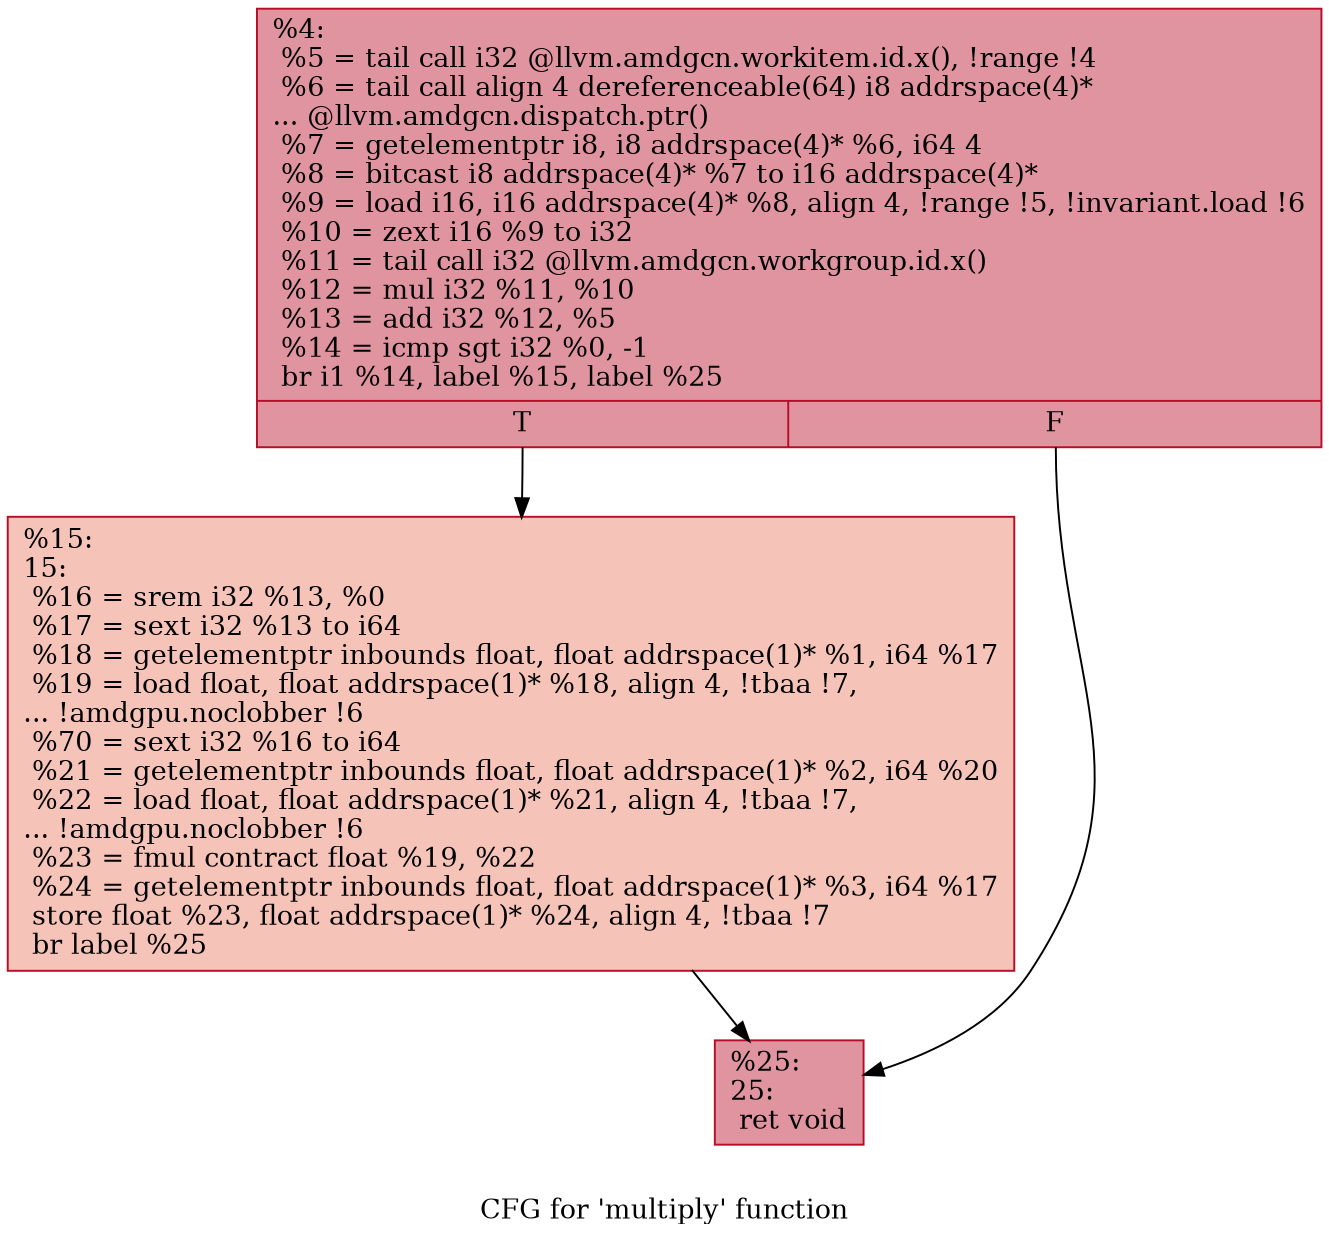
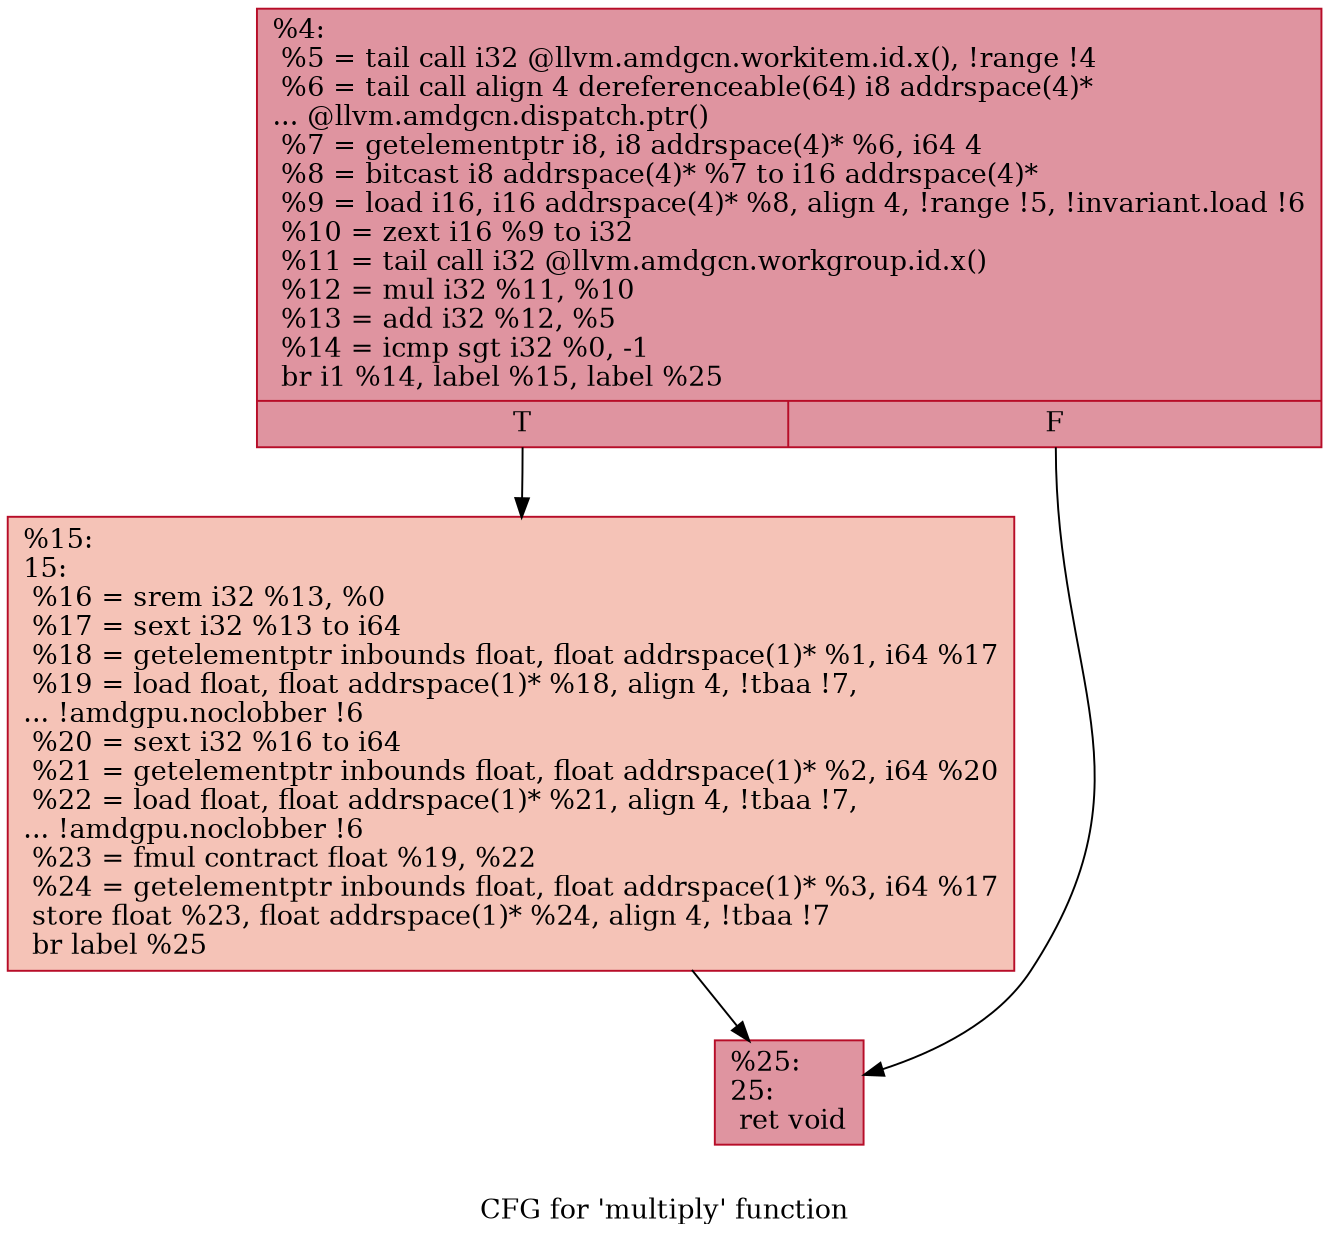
  digraph {
    label="CFG for 'multiply' function"
    node [color="#b70d28ff" fillcolor="#b70d2870" shape=record style=filled]
    n1 [label="{%4:\l  %5 = tail call i32 @llvm.amdgcn.workitem.id.x(), !range !4\l  %6 = tail call align 4 dereferenceable(64) i8 addrspace(4)*\l... @llvm.amdgcn.dispatch.ptr()\l  %7 = getelementptr i8, i8 addrspace(4)* %6, i64 4\l  %8 = bitcast i8 addrspace(4)* %7 to i16 addrspace(4)*\l  %9 = load i16, i16 addrspace(4)* %8, align 4, !range !5, !invariant.load !6\l  %10 = zext i16 %9 to i32\l  %11 = tail call i32 @llvm.amdgcn.workgroup.id.x()\l  %12 = mul i32 %11, %10\l  %13 = add i32 %12, %5\l  %14 = icmp sgt i32 %0, -1\l  br i1 %14, label %15, label %25\l|{<s0>T|<s1>F}}"]
-   n2 [fillcolor="#e8765c70" label="{%15:\l15:                                               \l  %16 = srem i32 %13, %0\l  %17 = sext i32 %13 to i64\l  %18 = getelementptr inbounds float, float addrspace(1)* %1, i64 %17\l  %19 = load float, float addrspace(1)* %18, align 4, !tbaa !7,\l... !amdgpu.noclobber !6\l  %70 = sext i32 %16 to i64\l  %21 = getelementptr inbounds float, float addrspace(1)* %2, i64 %20\l  %22 = load float, float addrspace(1)* %21, align 4, !tbaa !7,\l... !amdgpu.noclobber !6\l  %23 = fmul contract float %19, %22\l  %24 = getelementptr inbounds float, float addrspace(1)* %3, i64 %17\l  store float %23, float addrspace(1)* %24, align 4, !tbaa !7\l  br label %25\l}"]
+   n2 [fillcolor="#e8765c70" label="{%15:\l15:                                               \l  %16 = srem i32 %13, %0\l  %17 = sext i32 %13 to i64\l  %18 = getelementptr inbounds float, float addrspace(1)* %1, i64 %17\l  %19 = load float, float addrspace(1)* %18, align 4, !tbaa !7,\l... !amdgpu.noclobber !6\l  %20 = sext i32 %16 to i64\l  %21 = getelementptr inbounds float, float addrspace(1)* %2, i64 %20\l  %22 = load float, float addrspace(1)* %21, align 4, !tbaa !7,\l... !amdgpu.noclobber !6\l  %23 = fmul contract float %19, %22\l  %24 = getelementptr inbounds float, float addrspace(1)* %3, i64 %17\l  store float %23, float addrspace(1)* %24, align 4, !tbaa !7\l  br label %25\l}"]
    n3 [label="{%25:\l25:                                               \l  ret void\l}"]
    n1 -> n2 [tailport=s0]
    n1 -> n3 [tailport=s1]
    n2 -> n3
  }
